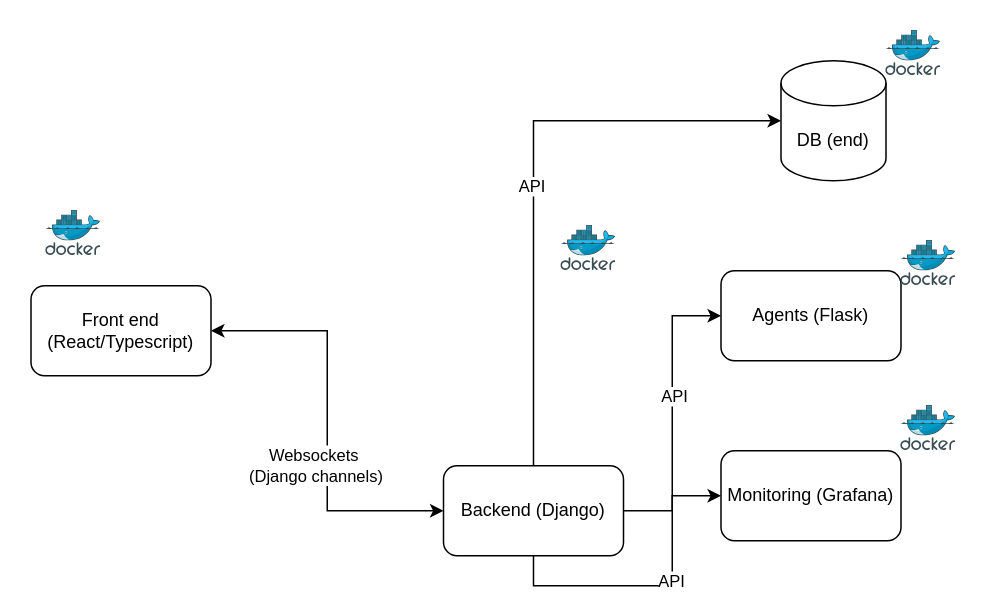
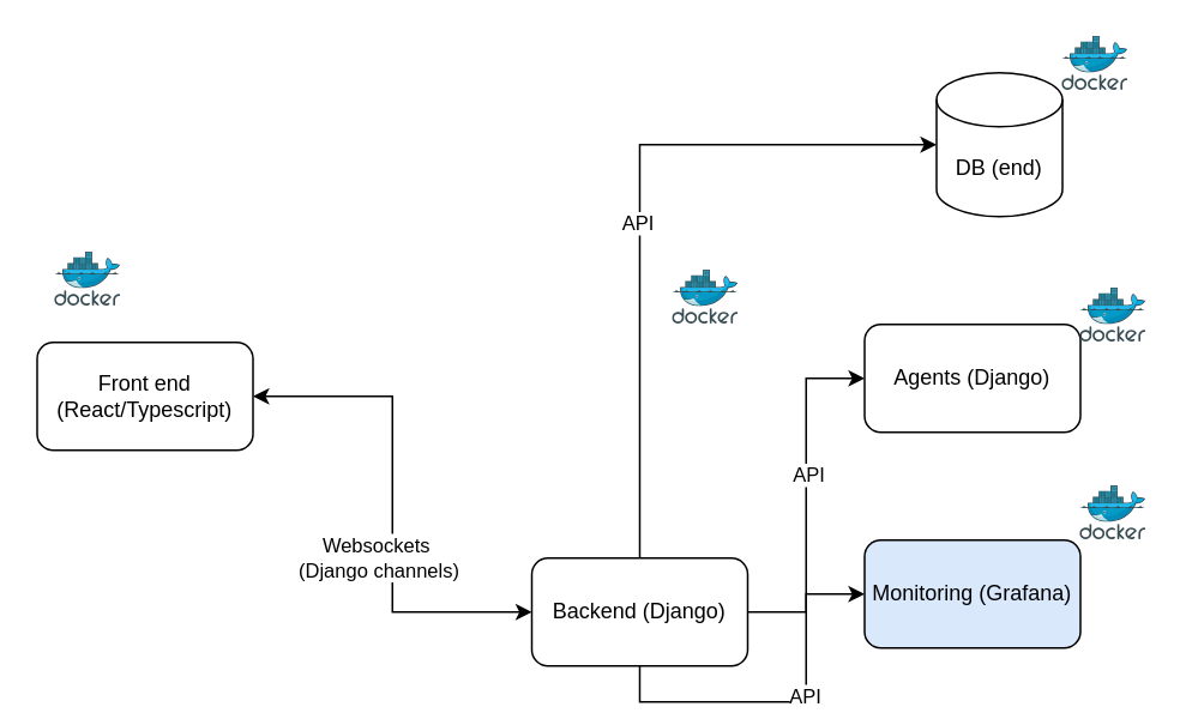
  <mxCell id="0" />
  <mxCell id="1" parent="0" />
  <mxCell id="2" style="edgeStyle=orthogonalEdgeStyle;rounded=0;orthogonalLoop=1;jettySize=auto;html=1;entryX=0;entryY=0.5;entryDx=0;entryDy=0;startArrow=classic;startFill=1;" edge="1" parent="1" source="4" target="9"><mxGeometry relative="1" as="geometry" /></mxCell>
  <mxCell id="3" value="Websockets&amp;nbsp;&lt;div&gt;(Django channels)&lt;/div&gt;" style="edgeLabel;html=1;align=center;verticalAlign=middle;resizable=0;points=[];" vertex="1" connectable="0" parent="2"><mxGeometry x="0.2" y="2" relative="1" as="geometry"><mxPoint x="-10" y="2" as="offset" /></mxGeometry></mxCell>
  <mxCell id="4" value="Front end (React/Typescript)" style="rounded=1;whiteSpace=wrap;html=1;" vertex="1" parent="1"><mxGeometry x="20" y="190" width="120" height="60" as="geometry" /></mxCell>
  <mxCell id="5" style="edgeStyle=orthogonalEdgeStyle;rounded=0;orthogonalLoop=1;jettySize=auto;html=1;entryX=0;entryY=0.5;entryDx=0;entryDy=0;" edge="1" parent="1" source="9" target="11"><mxGeometry relative="1" as="geometry" /></mxCell>
  <mxCell id="6" value="API" style="edgeLabel;html=1;align=center;verticalAlign=middle;resizable=0;points=[];" vertex="1" connectable="0" parent="5"><mxGeometry x="0.114" y="-1" relative="1" as="geometry"><mxPoint as="offset" /></mxGeometry></mxCell>
  <mxCell id="7" style="edgeStyle=orthogonalEdgeStyle;rounded=0;orthogonalLoop=1;jettySize=auto;html=1;entryX=0;entryY=0.5;entryDx=0;entryDy=0;exitX=0.5;exitY=1;exitDx=0;exitDy=0;" edge="1" parent="1" source="9" target="12"><mxGeometry relative="1" as="geometry" /></mxCell>
  <mxCell id="8" value="API" style="edgeLabel;html=1;align=center;verticalAlign=middle;resizable=0;points=[];" vertex="1" connectable="0" parent="7"><mxGeometry x="0.136" y="1" relative="1" as="geometry"><mxPoint as="offset" /></mxGeometry></mxCell>
  <mxCell id="9" value="Backend (Django)" style="rounded=1;whiteSpace=wrap;html=1;" vertex="1" parent="1"><mxGeometry x="295" y="310" width="120" height="60" as="geometry" /></mxCell>
  <mxCell id="10" value="DB (end)" style="shape=cylinder3;whiteSpace=wrap;html=1;boundedLbl=1;backgroundOutline=1;size=15;" vertex="1" parent="1"><mxGeometry x="520" y="40" width="70" height="80" as="geometry" /></mxCell>
- <mxCell id="11" value="Agents (Flask)" style="rounded=1;whiteSpace=wrap;html=1;" vertex="1" parent="1"><mxGeometry x="480" y="180" width="120" height="60" as="geometry" /></mxCell>
- <mxCell id="12" value="Monitoring (Grafana)" style="rounded=1;whiteSpace=wrap;html=1;" vertex="1" parent="1"><mxGeometry x="480" y="300" width="120" height="60" as="geometry" /></mxCell>
+ <mxCell id="11" value="Agents (Django)" style="rounded=1;whiteSpace=wrap;html=1;" vertex="1" parent="1"><mxGeometry x="480" y="180" width="120" height="60" as="geometry" /></mxCell>
+ <mxCell id="12" value="Monitoring (Grafana)" style="rounded=1;whiteSpace=wrap;html=1;fillColor=#dae8fc;" vertex="1" parent="1"><mxGeometry x="480" y="300" width="120" height="60" as="geometry" /></mxCell>
  <mxCell id="13" style="edgeStyle=orthogonalEdgeStyle;rounded=0;orthogonalLoop=1;jettySize=auto;html=1;entryX=0;entryY=0.5;entryDx=0;entryDy=0;entryPerimeter=0;exitX=0.5;exitY=0;exitDx=0;exitDy=0;" edge="1" parent="1" source="9" target="10"><mxGeometry relative="1" as="geometry" /></mxCell>
  <mxCell id="14" value="API" style="edgeLabel;html=1;align=center;verticalAlign=middle;resizable=0;points=[];" vertex="1" connectable="0" parent="13"><mxGeometry x="-0.054" y="2" relative="1" as="geometry"><mxPoint as="offset" /></mxGeometry></mxCell>
  <mxCell id="15" value="" style="image;sketch=0;aspect=fixed;html=1;points=[];align=center;fontSize=12;image=img/lib/mscae/Docker.svg;" vertex="1" parent="1"><mxGeometry x="30" y="140" width="36.59" height="30" as="geometry" /></mxCell>
  <mxCell id="16" value="" style="image;sketch=0;aspect=fixed;html=1;points=[];align=center;fontSize=12;image=img/lib/mscae/Docker.svg;" vertex="1" parent="1"><mxGeometry x="590" y="20" width="36.59" height="30" as="geometry" /></mxCell>
  <mxCell id="17" value="" style="image;sketch=0;aspect=fixed;html=1;points=[];align=center;fontSize=12;image=img/lib/mscae/Docker.svg;" vertex="1" parent="1"><mxGeometry x="600" y="160" width="36.59" height="30" as="geometry" /></mxCell>
  <mxCell id="18" value="" style="image;sketch=0;aspect=fixed;html=1;points=[];align=center;fontSize=12;image=img/lib/mscae/Docker.svg;" vertex="1" parent="1"><mxGeometry x="600" y="270" width="36.59" height="30" as="geometry" /></mxCell>
  <mxCell id="19" value="" style="image;sketch=0;aspect=fixed;html=1;points=[];align=center;fontSize=12;image=img/lib/mscae/Docker.svg;" vertex="1" parent="1"><mxGeometry x="373.41" y="150" width="36.59" height="30" as="geometry" /></mxCell>
